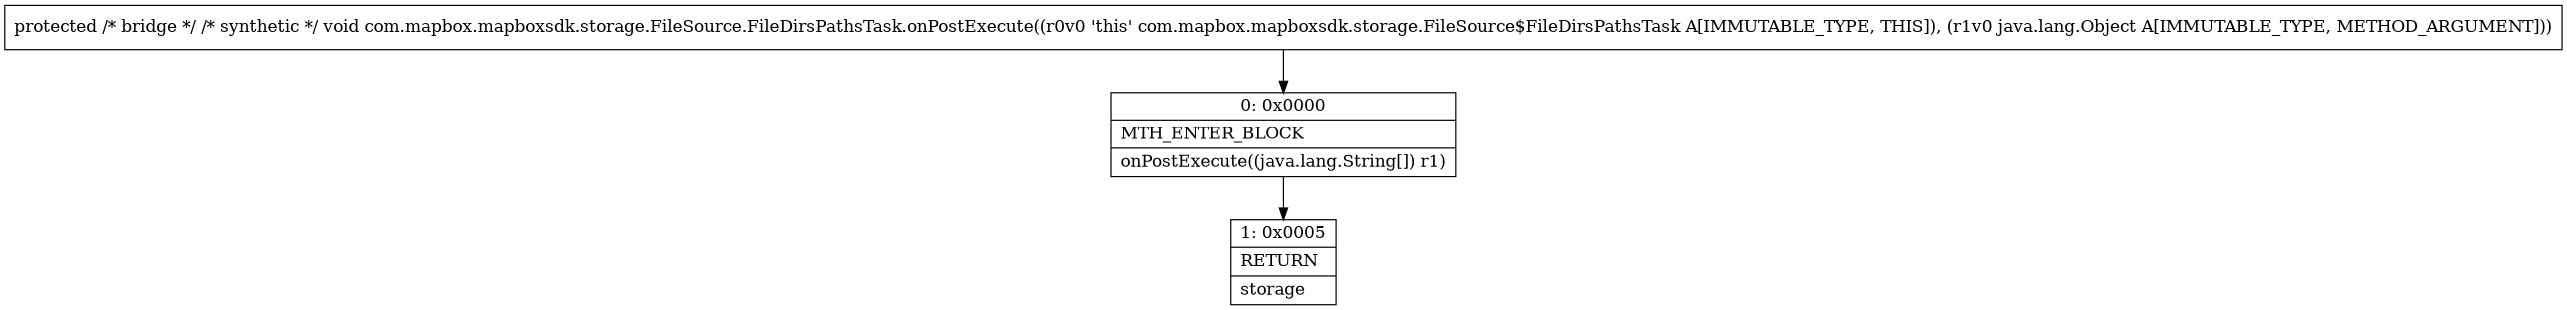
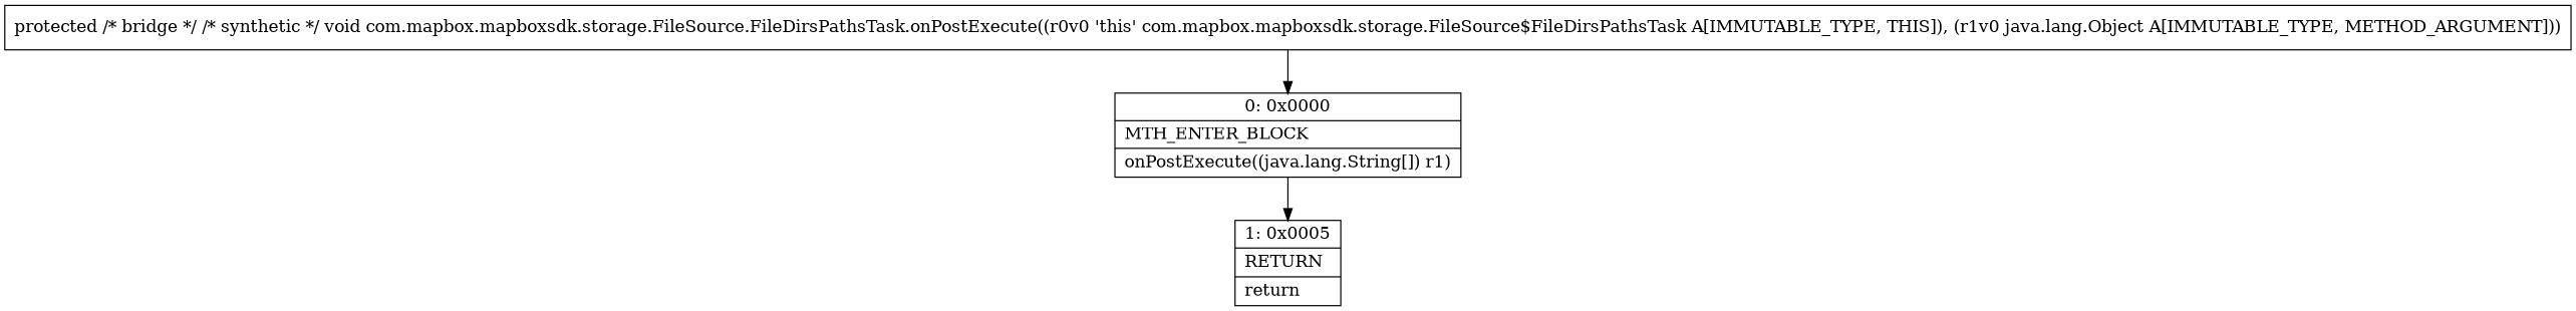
  digraph {
    node [shape=record]
    n1 [label="{0\:\ 0x0000|MTH_ENTER_BLOCK\l|onPostExecute((java.lang.String[]) r1)\l}"]
-   n2 [label="{1\:\ 0x0005|RETURN\l|storage\l}"]
+   n2 [label="{1\:\ 0x0005|RETURN\l|return\l}"]
    n3 [label="{protected \/* bridge *\/ \/* synthetic *\/ void com.mapbox.mapboxsdk.storage.FileSource.FileDirsPathsTask.onPostExecute((r0v0 'this' com.mapbox.mapboxsdk.storage.FileSource$FileDirsPathsTask A[IMMUTABLE_TYPE, THIS]), (r1v0 java.lang.Object A[IMMUTABLE_TYPE, METHOD_ARGUMENT])) }"]
    n1 -> n2
    n3 -> n1
  }
